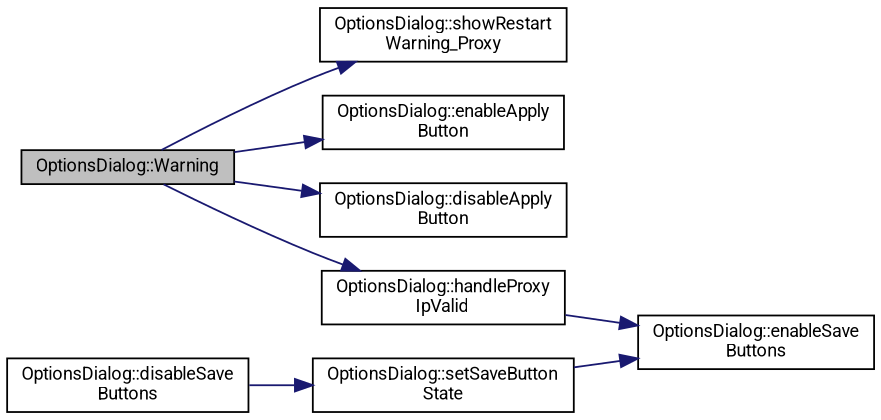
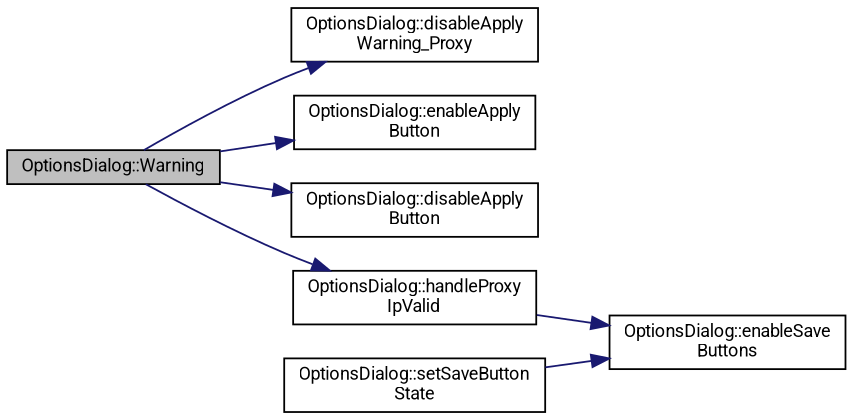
  digraph {
    fontname=Roboto
    rankdir=LR
    node [color=black fillcolor=white fontname=Roboto fontsize=10 shape=record style=filled]
    edge [color=midnightblue fontname=Roboto fontsize=10 labelfontname=Helvetica labelfontsize=10 style=solid]
    n1 [fillcolor=grey75 fontcolor=black height=0.2 label="OptionsDialog::Warning" width=0.4]
-   n2 [height=0.2 label="OptionsDialog::showRestart\lWarning_Proxy" width=0.4]
+   n2 [height=0.2 label="OptionsDialog::disableApply\lWarning_Proxy" width=0.4]
    n3 [height=0.2 label="OptionsDialog::enableApply\lButton" width=0.4]
    n4 [height=0.2 label="OptionsDialog::disableApply\lButton" width=0.4]
    n5 [height=0.2 label="OptionsDialog::handleProxy\lIpValid" width=0.4]
    n6 [height=0.2 label="OptionsDialog::enableSave\lButtons" width=0.4]
-   n7 [height=0.2 label="OptionsDialog::disableSave\lButtons" width=0.4]
    n8 [height=0.2 label="OptionsDialog::setSaveButton\lState" width=0.4]
    n1 -> n2
    n1 -> n3
    n1 -> n4
    n1 -> n5
    n5 -> n6
-   n7 -> n8
    n8 -> n6
  }
